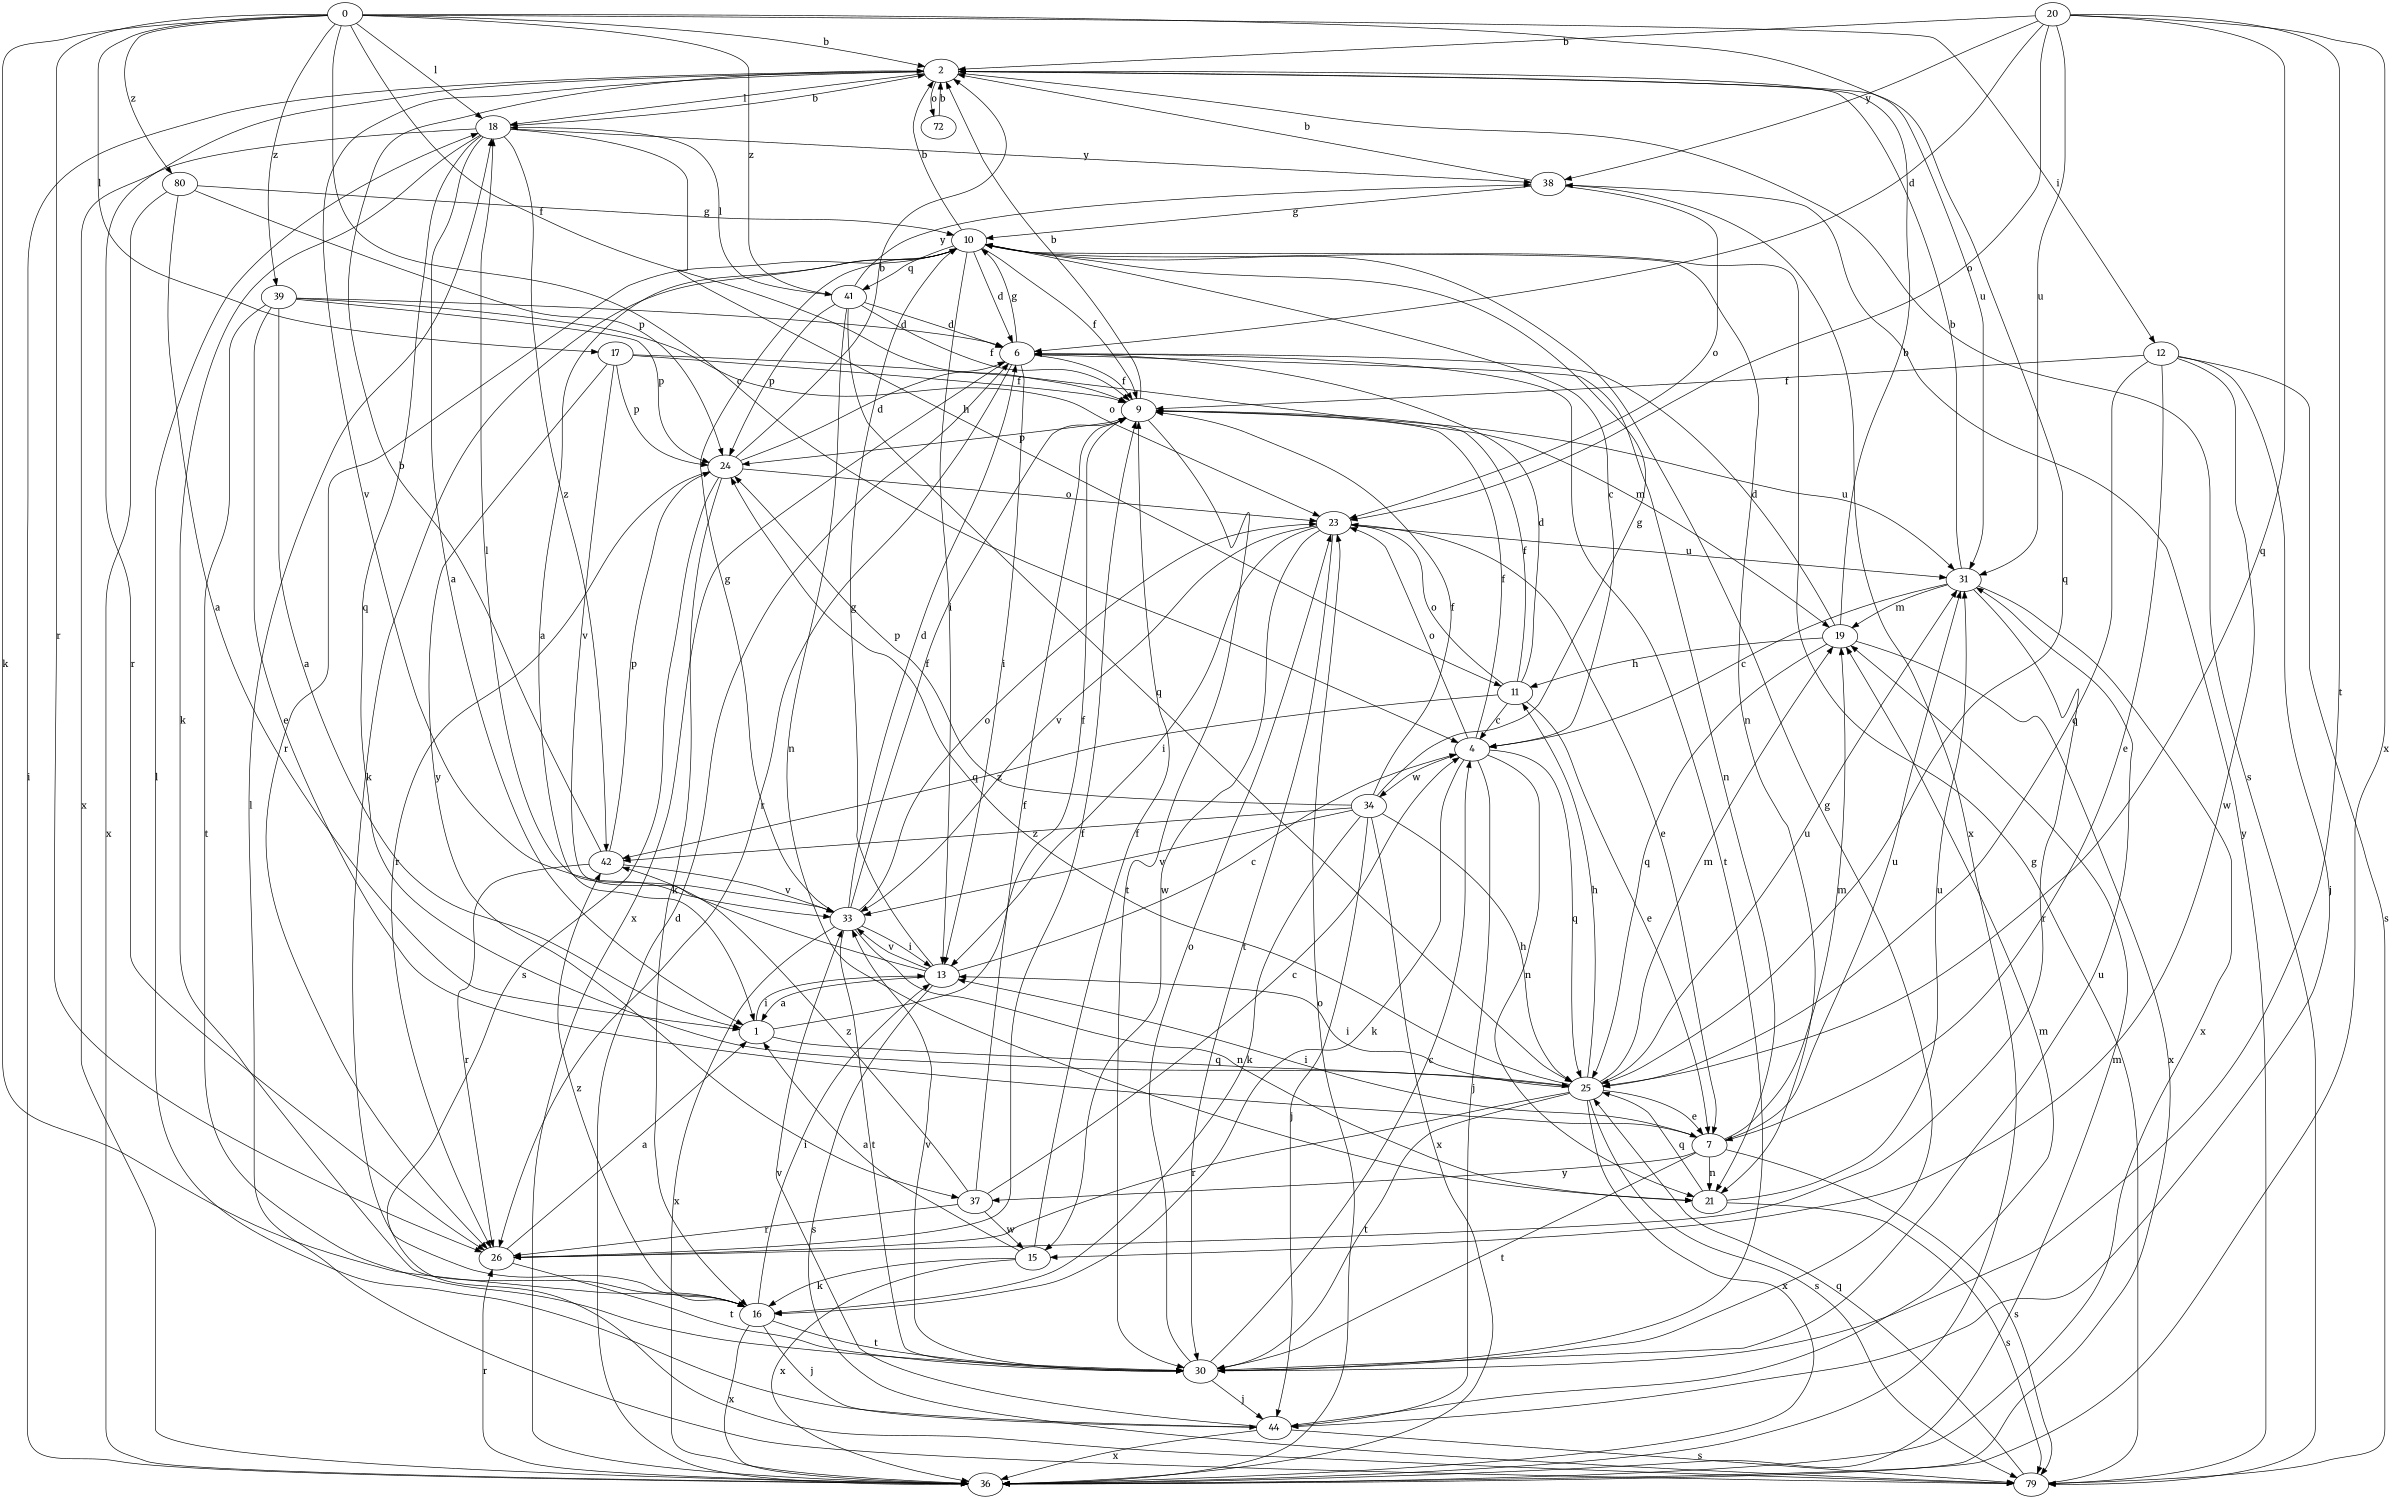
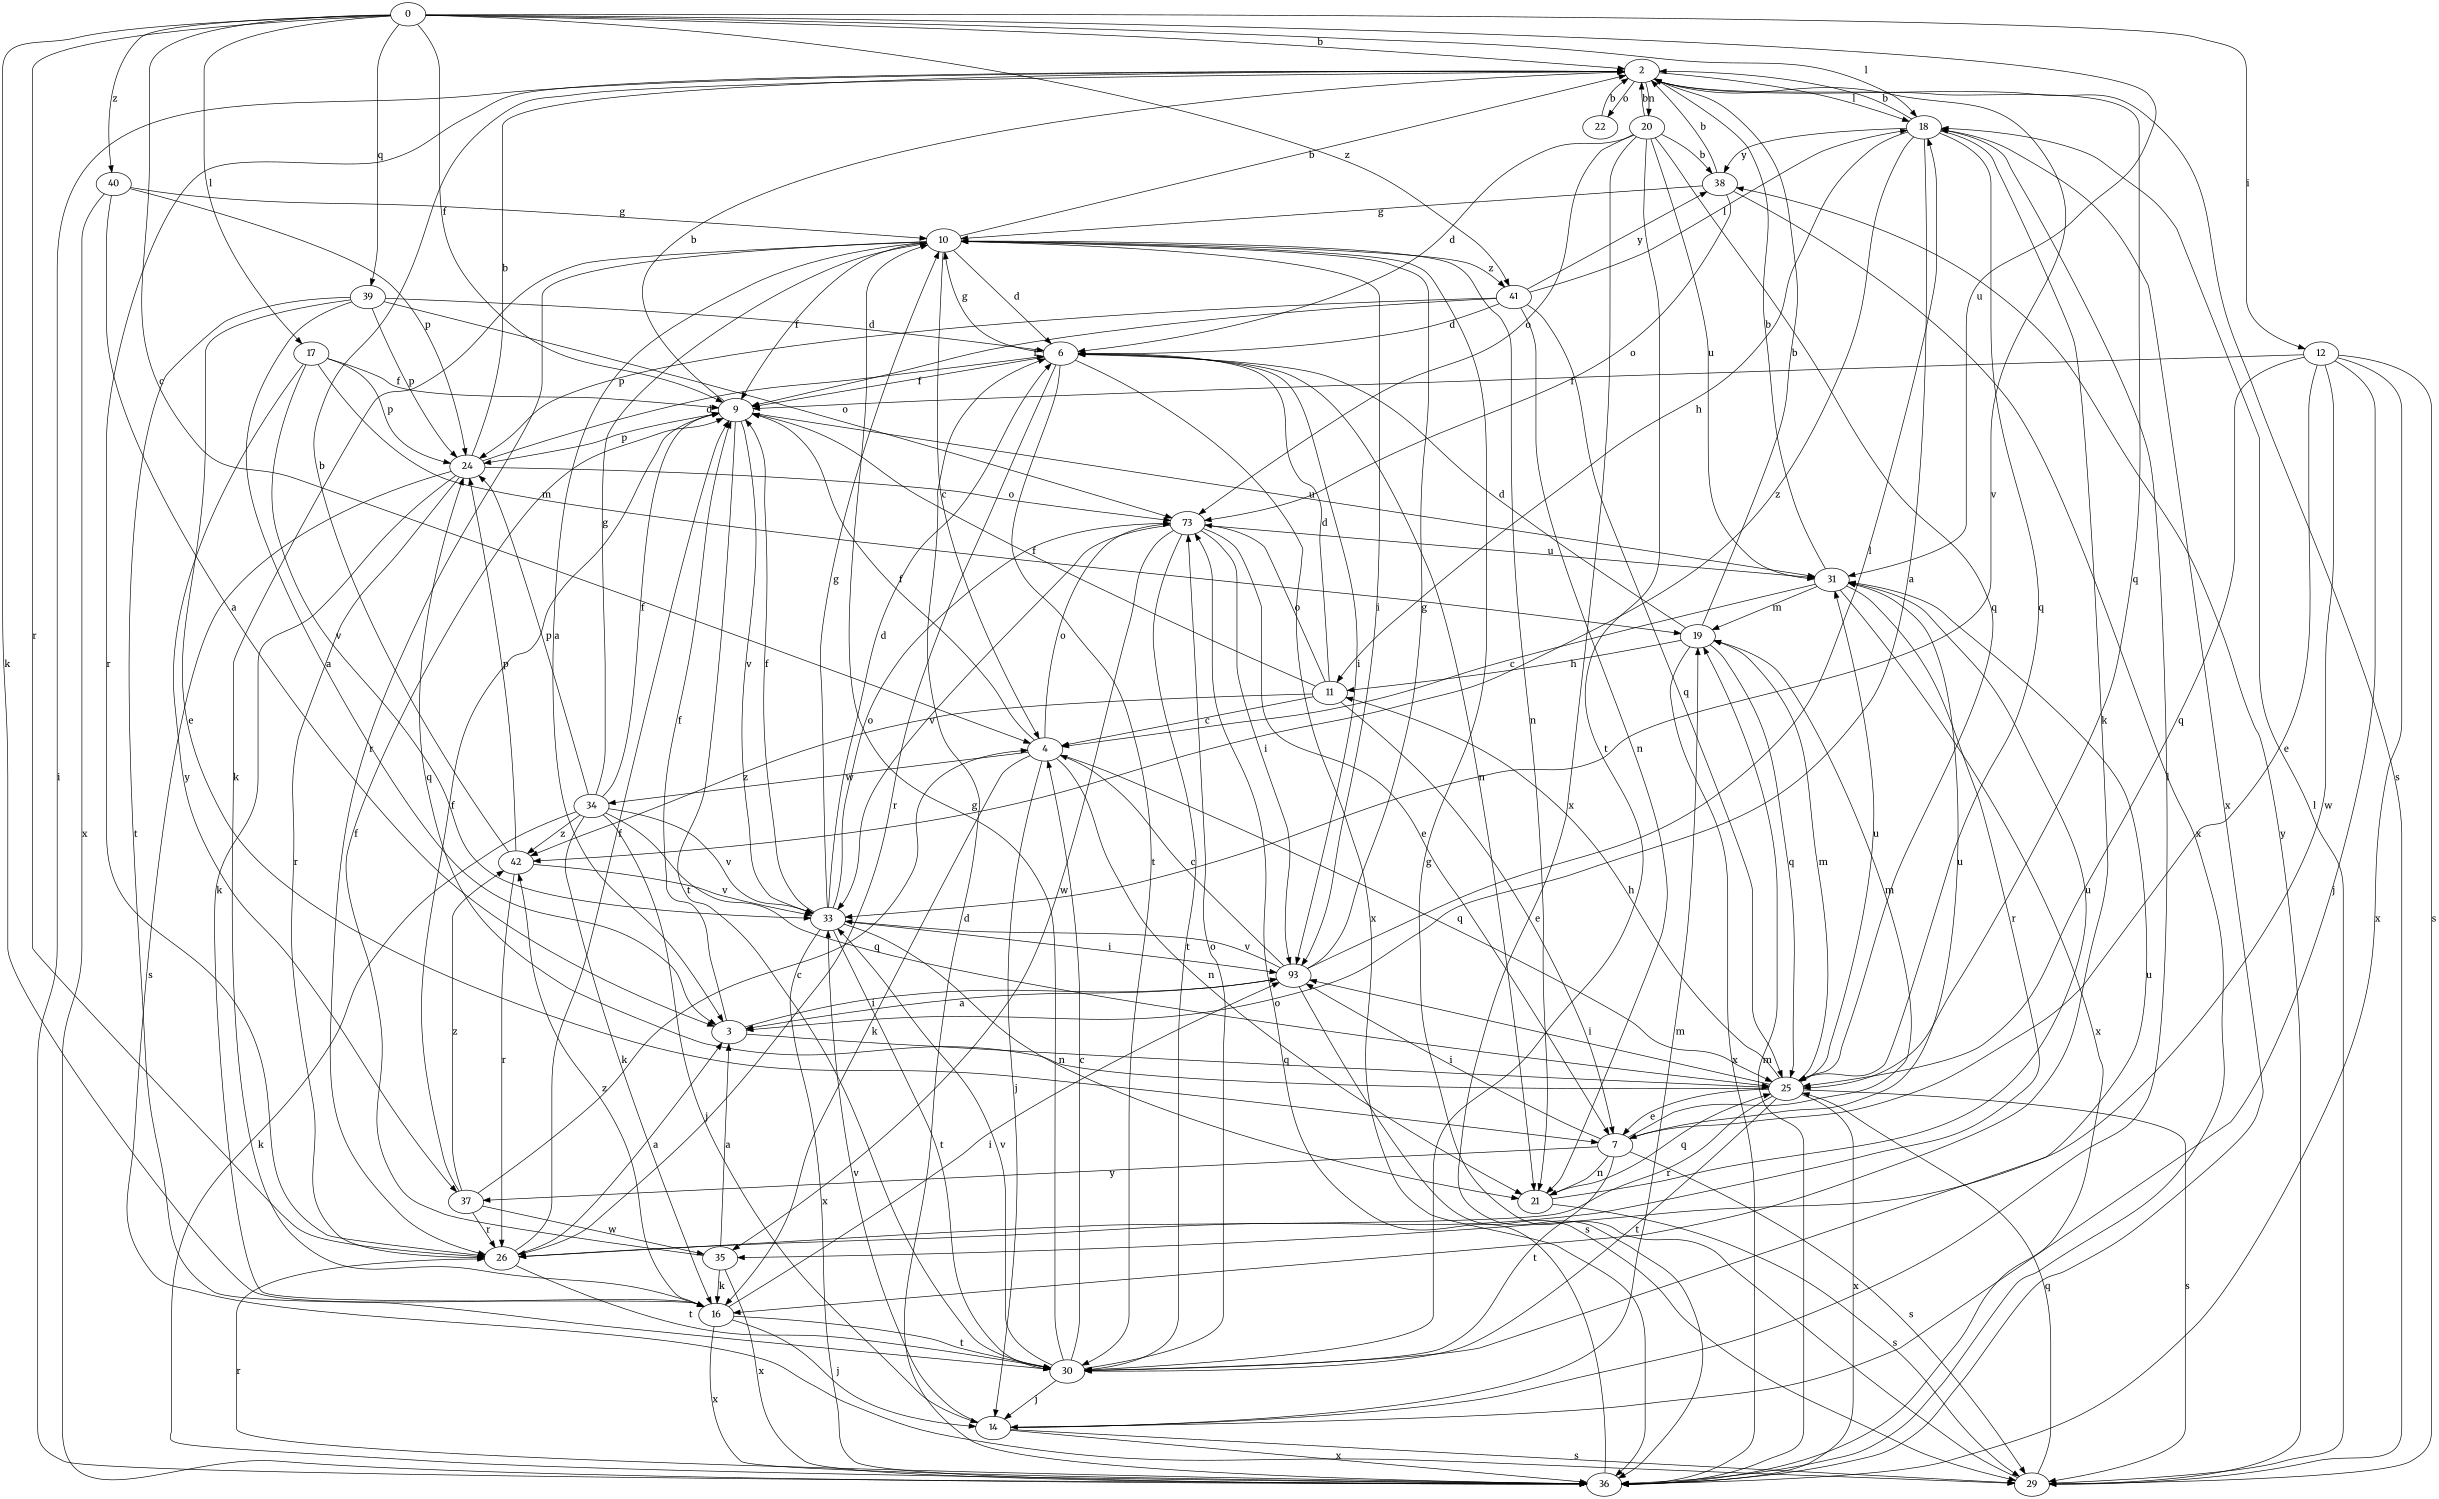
  strict digraph {
    fontname=Merriweather
    node [fontname=Merriweather]
    edge [fontname=Merriweather]
    0
    2
    4
    9
    12
    16
    17
    18
    26
    31
    39
-   40 [label=80]
+   40
    41
    25
    20
-   22 [label=72]
-   29 [label=79]
+   22
+   29
    33
    36
-   14 [label=44]
+   14
    21
-   23
+   23 [label=73]
    34
    30
    24
    7
-   35 [label=15]
-   13
+   35
+   13 [label=93]
    42
    19
    37
-   1
+   1 [label=3]
    11
    38
    6
    10
    0 -> 2 [label=b]
    0 -> 4 [label=c]
    0 -> 9 [label=f]
    0 -> 12 [label=i]
    0 -> 16 [label=k]
    0 -> 17 [label=l]
    0 -> 18 [label=l]
    0 -> 26 [label=r]
    0 -> 31 [label=u]
-   0 -> 39 [label=z]
+   0 -> 39 [label=q]
    0 -> 40 [label=z]
    0 -> 41 [label=z]
    2 -> 18 [label=l]
    2 -> 26 [label=r]
    2 -> 25 [label=q]
+   2 -> 20 [label=n]
    2 -> 22 [label=o]
    2 -> 29 [label=s]
    2 -> 33 [label=v]
    2 -> 36 [label=i]
    4 -> 9 [label=f]
    4 -> 16 [label=k]
    4 -> 25 [label=q]
    4 -> 14 [label=j]
    4 -> 21 [label=n]
    4 -> 23 [label=o]
    4 -> 34 [label=w]
    9 -> 2 [label=b]
    9 -> 31 [label=u]
+   9 -> 33 [label=v]
    9 -> 30 [label=t]
    9 -> 24 [label=p]
    12 -> 9 [label=f]
    12 -> 25 [label=q]
    12 -> 29 [label=s]
+   12 -> 36 [label=x]
    12 -> 14 [label=j]
    12 -> 7 [label=e]
    12 -> 35 [label=w]
    16 -> 36 [label=x]
    16 -> 14 [label=j]
    16 -> 30 [label=t]
    16 -> 13 [label=i]
    16 -> 42 [label=z]
    17 -> 9 [label=f]
    17 -> 33 [label=v]
    17 -> 24 [label=p]
    17 -> 19 [label=m]
    17 -> 37 [label=y]
    18 -> 2 [label=b]
    18 -> 16 [label=k]
    18 -> 25 [label=q]
    18 -> 36 [label=x]
    18 -> 42 [label=z]
    18 -> 1 [label=a]
    18 -> 11 [label=h]
    18 -> 38 [label=y]
    26 -> 9 [label=f]
    26 -> 30 [label=t]
    26 -> 1 [label=a]
    31 -> 2 [label=b]
    31 -> 4 [label=c]
    31 -> 26 [label=r]
    31 -> 36 [label=x]
    31 -> 19 [label=m]
    39 -> 23 [label=o]
    39 -> 30 [label=t]
    39 -> 24 [label=p]
    39 -> 7 [label=e]
    39 -> 1 [label=a]
    39 -> 6 [label=d]
    40 -> 36 [label=x]
    40 -> 24 [label=p]
    40 -> 1 [label=a]
    40 -> 10 [label=g]
    41 -> 9 [label=f]
    41 -> 18 [label=l]
    41 -> 25 [label=q]
    41 -> 21 [label=n]
    41 -> 24 [label=p]
    41 -> 38 [label=y]
    41 -> 6 [label=d]
    25 -> 26 [label=r]
    25 -> 31 [label=u]
    25 -> 29 [label=s]
    25 -> 36 [label=x]
    25 -> 30 [label=t]
    25 -> 24 [label=q]
    25 -> 7 [label=e]
    25 -> 13 [label=i]
    25 -> 19 [label=m]
    25 -> 11 [label=h]
    20 -> 2 [label=b]
    20 -> 31 [label=u]
    20 -> 25 [label=q]
    20 -> 36 [label=x]
    20 -> 23 [label=o]
    20 -> 30 [label=t]
-   20 -> 38 [label=y]
+   20 -> 38 [label=b]
    20 -> 6 [label=d]
    22 -> 2 [label=b]
    29 -> 18 [label=l]
    29 -> 25 [label=q]
    29 -> 38 [label=y]
    29 -> 10 [label=g]
    33 -> 9 [label=f]
    33 -> 36 [label=x]
    33 -> 21 [label=n]
    33 -> 23 [label=o]
    33 -> 30 [label=t]
    33 -> 13 [label=i]
    33 -> 6 [label=d]
    33 -> 10 [label=g]
    36 -> 26 [label=r]
    36 -> 23 [label=o]
    36 -> 19 [label=m]
    36 -> 6 [label=d]
    14 -> 18 [label=l]
    14 -> 29 [label=s]
    14 -> 33 [label=v]
    14 -> 36 [label=x]
    14 -> 19 [label=m]
    21 -> 31 [label=u]
    21 -> 25 [label=q]
    21 -> 29 [label=s]
    23 -> 31 [label=u]
    23 -> 33 [label=v]
    23 -> 30 [label=t]
    23 -> 7 [label=e]
    23 -> 35 [label=w]
    23 -> 13 [label=i]
    34 -> 9 [label=f]
    34 -> 16 [label=k]
-   34 -> 25 [label=h]
+   34 -> 25 [label=q]
    34 -> 33 [label=v]
-   34 -> 36 [label=x]
+   34 -> 36 [label=k]
    34 -> 14 [label=j]
    34 -> 24 [label=p]
    34 -> 42 [label=z]
    34 -> 10 [label=g]
    30 -> 4 [label=c]
    30 -> 31 [label=u]
    30 -> 33 [label=v]
    30 -> 14 [label=j]
    30 -> 23 [label=o]
    30 -> 10 [label=g]
    24 -> 2 [label=b]
    24 -> 16 [label=k]
    24 -> 26 [label=r]
    24 -> 29 [label=s]
    24 -> 23 [label=o]
    24 -> 6 [label=d]
    7 -> 31 [label=u]
    7 -> 29 [label=s]
    7 -> 21 [label=n]
    7 -> 30 [label=t]
    7 -> 13 [label=i]
    7 -> 19 [label=m]
    7 -> 37 [label=y]
    35 -> 9 [label=f]
    35 -> 16 [label=k]
    35 -> 36 [label=x]
    35 -> 1 [label=a]
    13 -> 4 [label=c]
    13 -> 18 [label=l]
    13 -> 29 [label=s]
    13 -> 33 [label=v]
    13 -> 1 [label=a]
    13 -> 10 [label=g]
    42 -> 2 [label=b]
    42 -> 26 [label=r]
    42 -> 33 [label=v]
    42 -> 24 [label=p]
    19 -> 2 [label=b]
    19 -> 25 [label=q]
    19 -> 36 [label=x]
    19 -> 11 [label=h]
    19 -> 6 [label=d]
    37 -> 4 [label=c]
    37 -> 9 [label=f]
    37 -> 26 [label=r]
    37 -> 35 [label=w]
    37 -> 42 [label=z]
    1 -> 9 [label=f]
    1 -> 25 [label=q]
    1 -> 13 [label=i]
    11 -> 4 [label=c]
    11 -> 9 [label=f]
    11 -> 23 [label=o]
    11 -> 7 [label=e]
    11 -> 42 [label=z]
    11 -> 6 [label=d]
    38 -> 2 [label=b]
    38 -> 36 [label=x]
    38 -> 23 [label=o]
    38 -> 10 [label=g]
    6 -> 9 [label=f]
    6 -> 26 [label=r]
    6 -> 36 [label=x]
    6 -> 21 [label=n]
    6 -> 30 [label=t]
    6 -> 13 [label=i]
    6 -> 10 [label=g]
    10 -> 2 [label=b]
    10 -> 4 [label=c]
    10 -> 9 [label=f]
    10 -> 16 [label=k]
    10 -> 26 [label=r]
-   10 -> 41 [label=q]
+   10 -> 41 [label=z]
    10 -> 21 [label=n]
    10 -> 13 [label=i]
    10 -> 1 [label=a]
    10 -> 6 [label=d]
  }
